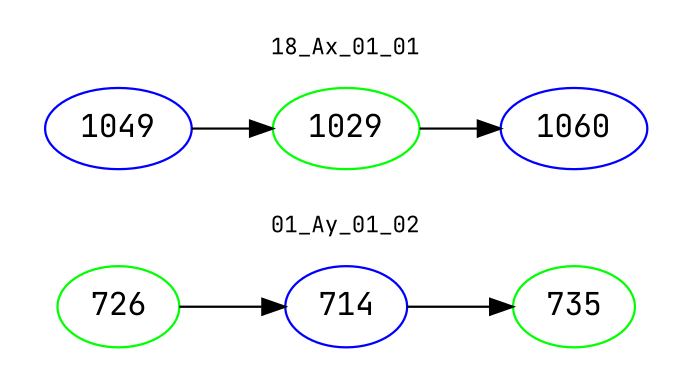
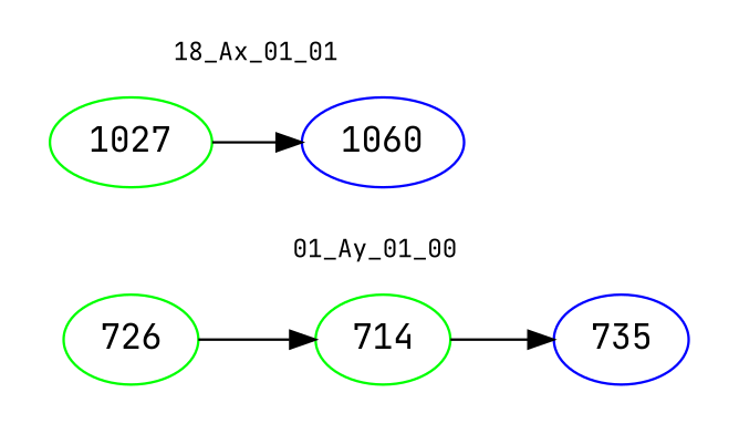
  digraph {
    fontname="JetBrains Mono"
    rankdir=LR
    node [color=green fontname="JetBrains Mono"]
    edge [color=black fontname="JetBrains Mono"]
    n1 [label=726]
-   n2 [color=blue label=714]
-   n3 [label=735]
-   n4 [color=blue label=1049]
-   n5 [label=1029]
+   n2 [label=714]
+   n3 [color=blue label=735]
+   n5 [label=1027]
    n6 [color=blue label=1060]
    subgraph cluster_1 {
      color=white
      fontsize=10
-     label="01_Ay_01_02"
+     label="01_Ay_01_00"
      n1
      n2
      n3
    }
    subgraph cluster_2 {
      color=white
      fontsize=10
      label="18_Ax_01_01"
-     n4
      n5
      n6
    }
    n1 -> n2
    n2 -> n3
-   n4 -> n5
    n5 -> n6
  }
